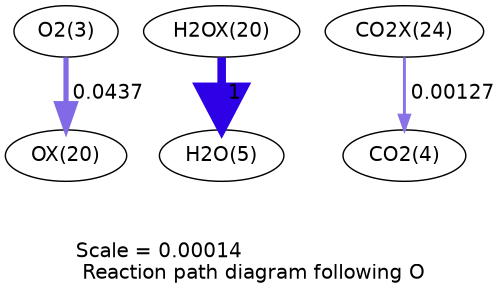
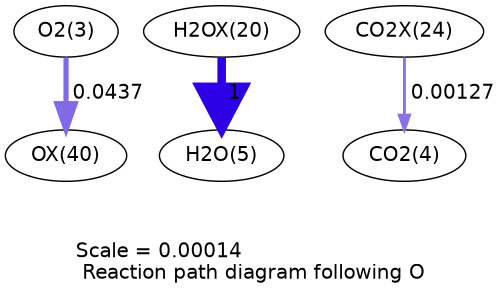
  digraph {
    fontname=Helvetica
    label="Scale = 0.00014\l Reaction path diagram following O"
    node [fontname=Helvetica]
    edge [fontname=Helvetica]
    n1 [label="O2(3)"]
-   n2 [label="OX(20)"]
+   n2 [label="OX(40)"]
    n3 [label="H2OX(20)"]
    n4 [label="H2O(5)"]
    n5 [label="CO2X(24)"]
    n6 [label="CO2(4)"]
    n1 -> n2 [arrowsize=1.82 color="0.7, 0.544, 0.9" label=" 0.0437" penwidth=3.64]
    n3 -> n4 [arrowsize=3 color="0.7, 1.5, 0.9" label=" 1" penwidth=6]
    n5 -> n6 [arrowsize=1.02 color="0.7, 0.505, 0.9" label=" 0.00127" penwidth=2.04]
  }
